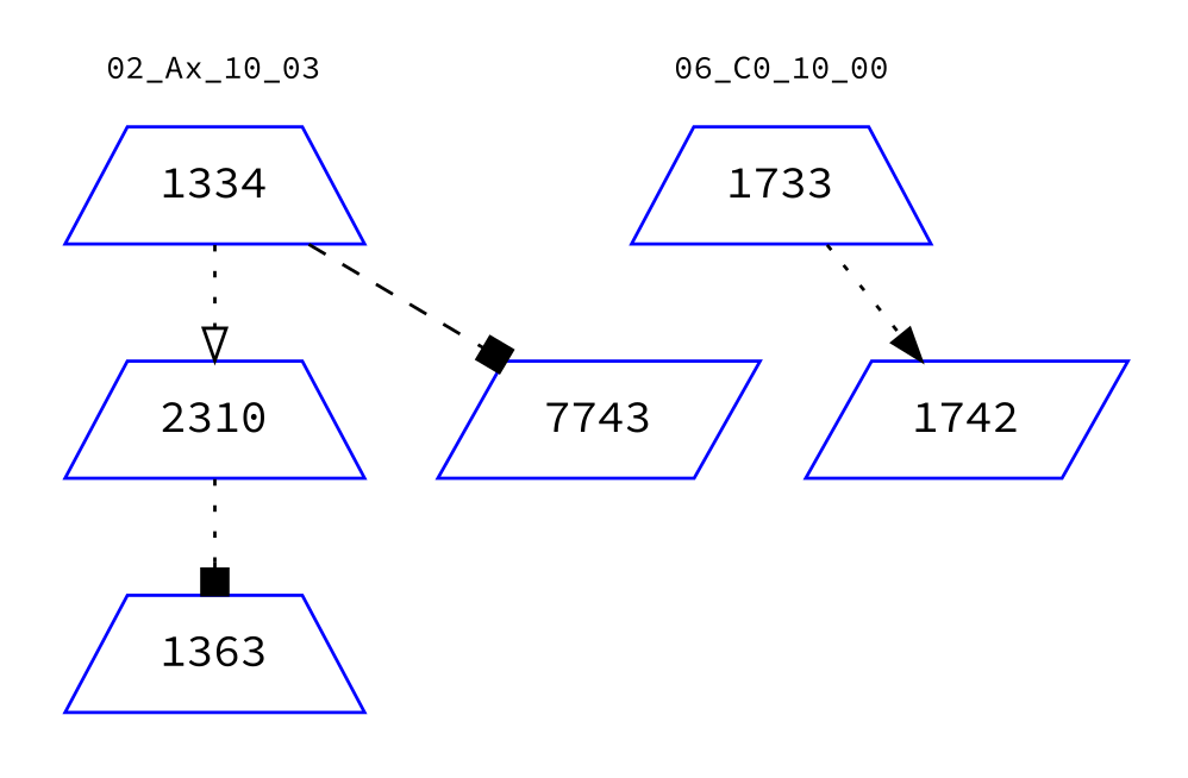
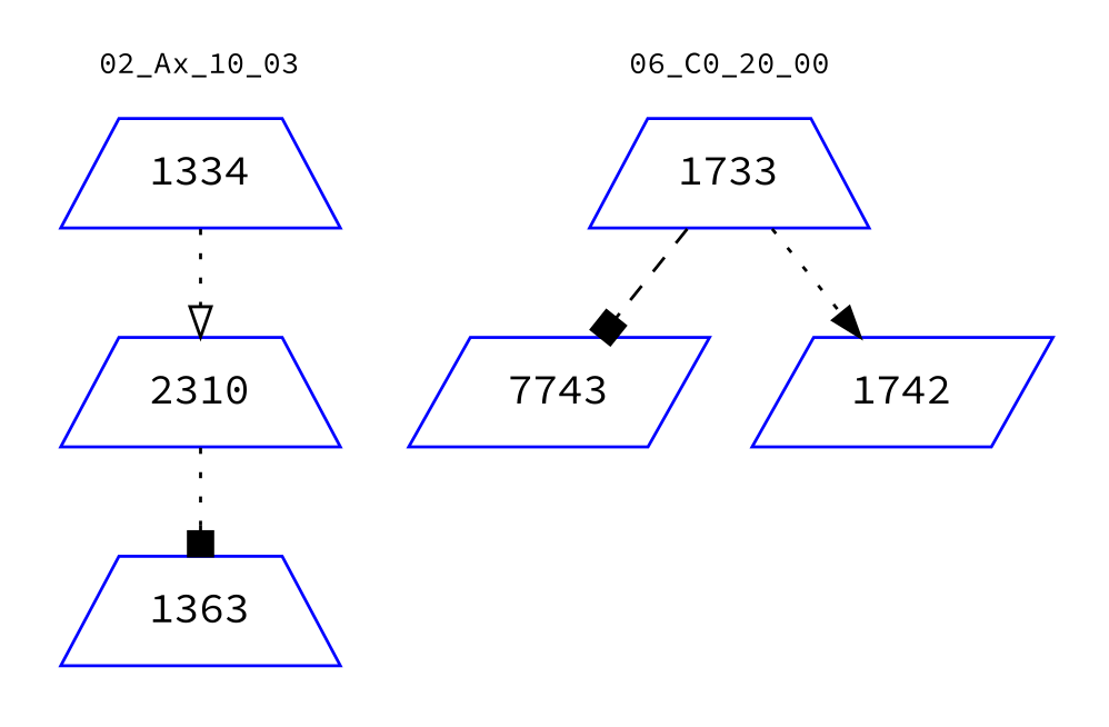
  digraph {
    fontname="Source Code Pro"
    node [color=blue fontname="Source Code Pro" shape=trapezium]
    edge [arrowhead=box color=black fontname="Source Code Pro" style=dotted]
    n1 [label=1334]
    n2 [label=2310]
    n3 [label=1363]
    n4 [label=1733]
    n5 [label=1742 shape=parallelogram]
    n6 [label=7743 shape=parallelogram]
    subgraph cluster_1 {
      color=white
      fontsize=10
      label="02_Ax_10_03"
      n1
      n2
      n3
    }
    subgraph cluster_2 {
      color=white
      fontsize=10
-     label="06_C0_10_00"
+     label="06_C0_20_00"
      n4
      n5
      n6
    }
    n1 -> n2 [arrowhead=onormal]
    n2 -> n3
    n4 -> n5 [arrowhead=normal]
-   n1 -> n6 [style=dashed]
+   n4 -> n6 [style=dashed]
  }
